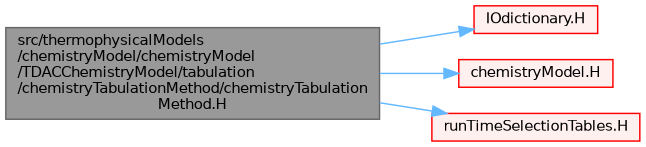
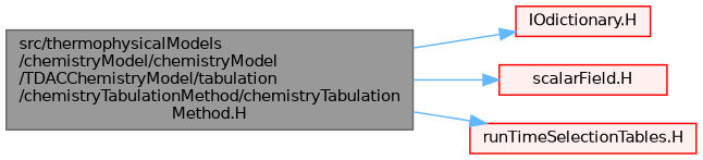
  digraph {
    fontname="DejaVu Sans"
    rankdir=LR
    node [color=red fillcolor="#FFF0F0" fontname="DejaVu Sans" fontsize=10 shape=box style=filled]
    edge [color=steelblue1 fontname="DejaVu Sans" fontsize=10 labelfontname=Helvetica labelfontsize=10 style=solid]
    n1 [color=gray40 fillcolor=grey60 fontcolor=black height=0.2 label="src/thermophysicalModels\l/chemistryModel/chemistryModel\l/TDACChemistryModel/tabulation\l/chemistryTabulationMethod/chemistryTabulation\lMethod.H" width=0.4]
    n2 [height=0.2 label="IOdictionary.H" width=0.4]
-   n3 [height=0.2 label="chemistryModel.H" width=0.4]
+   n3 [height=0.2 label="scalarField.H" width=0.4]
    n4 [height=0.2 label="runTimeSelectionTables.H" width=0.4]
    n1 -> n2
    n1 -> n3
    n1 -> n4
  }
